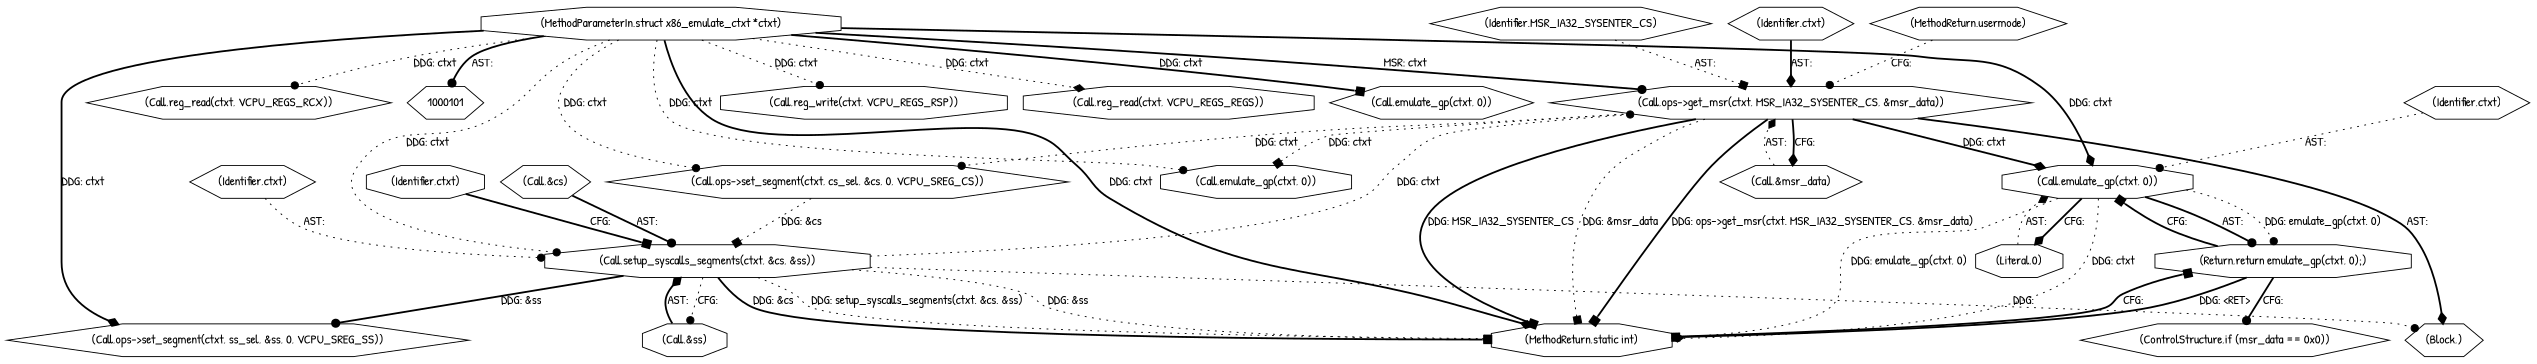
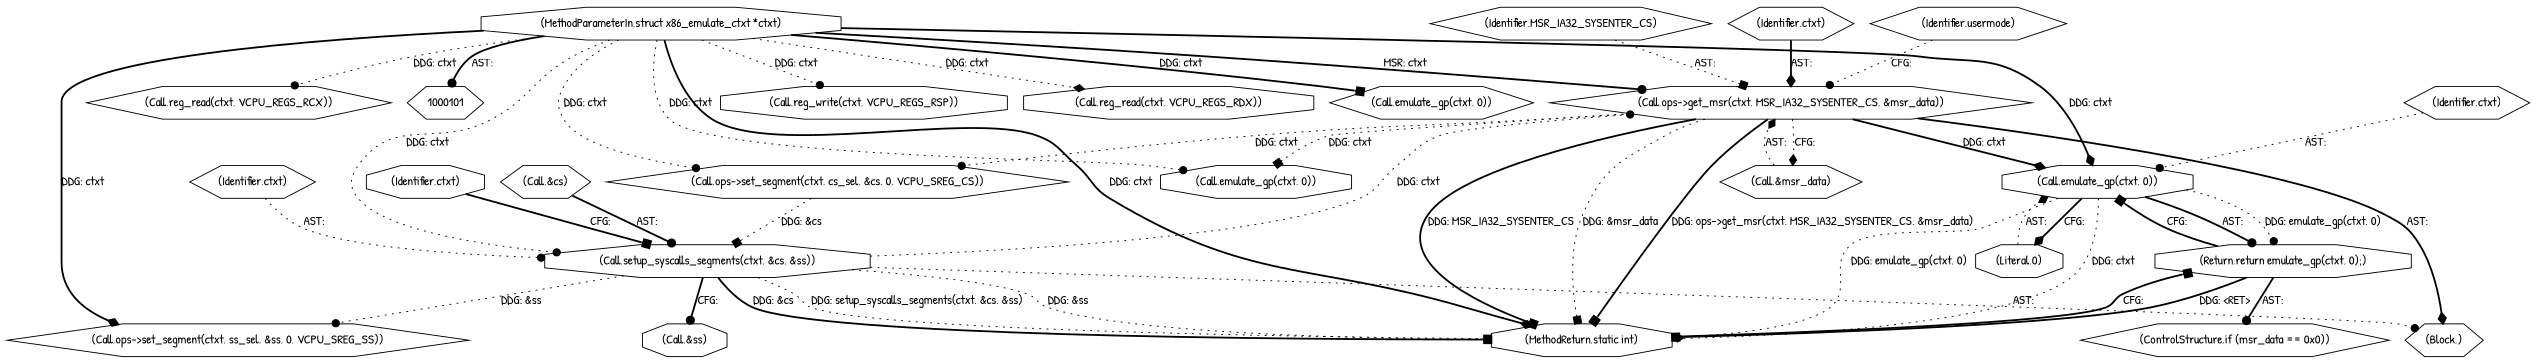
  digraph {
    fontname="Patrick Hand"
    node [fontname="Patrick Hand" shape=hexagon]
    edge [arrowhead=dot fontname="Patrick Hand" style=dotted]
    n1 [label="(Call,emulate_gp(ctxt, 0))" shape=octagon]
    n2 [label="(Return,return emulate_gp(ctxt, 0);)" shape=octagon]
    n3 [label="(MethodReturn,static int)" shape=octagon]
    n4 [label="(Literal,0)" shape=octagon]
    n5 [label="(ControlStructure,if (msr_data == 0x0))"]
    n6 [label="(Call,ops->get_msr(ctxt, MSR_IA32_SYSENTER_CS, &msr_data))"]
    n7 [label="(Call,emulate_gp(ctxt, 0))" shape=octagon]
    n8 [label="(Call,&msr_data)"]
    n9 [label="(Call,ops->set_segment(ctxt, cs_sel, &cs, 0, VCPU_SREG_CS))"]
    n10 [label="(Block,)"]
    n11 [label="(Call,setup_syscalls_segments(ctxt, &cs, &ss))" shape=octagon]
    n12 [label="(Call,&ss)" shape=octagon]
    n13 [label="(Call,ops->set_segment(ctxt, ss_sel, &ss, 0, VCPU_SREG_SS))"]
    n14 [label="(MethodParameterIn,struct x86_emulate_ctxt *ctxt)" shape=octagon]
    n15 [label="(Call,reg_write(ctxt, VCPU_REGS_RSP))" shape=octagon]
-   n16 [label="(Call,reg_read(ctxt, VCPU_REGS_REGS))" shape=octagon]
+   n16 [label="(Call,reg_read(ctxt, VCPU_REGS_RDX))" shape=octagon]
    n17 [label="(Call,emulate_gp(ctxt, 0))"]
    n18 [label="(Call,reg_read(ctxt, VCPU_REGS_RCX))"]
    1000101
-   n20 [label="(MethodReturn,usermode)"]
+   n20 [label="(Identifier,usermode)"]
    n21 [label="(Identifier,MSR_IA32_SYSENTER_CS)"]
    n22 [label="(Call,&cs)"]
    n23 [label="(Identifier,ctxt)"]
    n24 [label="(Identifier,ctxt)"]
    n25 [label="(Identifier,ctxt)" shape=octagon]
    n26 [label="(Identifier,ctxt)"]
    n1 -> n2 [label="AST: " style=bold]
    n1 -> n2 [label="DDG: emulate_gp(ctxt, 0)"]
    n1 -> n3 [arrowhead=diamond label="DDG: emulate_gp(ctxt, 0)"]
    n1 -> n3 [arrowhead=diamond label="DDG: ctxt"]
    n1 -> n4 [arrowhead=diamond label="CFG: " style=bold]
    n2 -> n1 [arrowhead=box label="CFG: " style=bold]
    n2 -> n3 [arrowhead=box label="DDG: <RET>" style=bold]
-   n2 -> n5 [label="CFG: " style=bold]
+   n2 -> n5 [label="AST: " style=bold]
    n3 -> n2 [arrowhead=box label="CFG: " style=bold]
    n4 -> n1 [arrowhead=diamond label="AST: "]
    n6 -> n1 [arrowhead=diamond label="DDG: ctxt" style=bold]
    n6 -> n3 [arrowhead=box label="DDG: &msr_data"]
    n6 -> n3 [arrowhead=box label="DDG: ops->get_msr(ctxt, MSR_IA32_SYSENTER_CS, &msr_data)" style=bold]
    n6 -> n3 [arrowhead=box label="DDG: MSR_IA32_SYSENTER_CS" style=bold]
    n6 -> n7 [arrowhead=box label="DDG: ctxt"]
-   n6 -> n8 [arrowhead=diamond label="CFG: " style=bold]
+   n6 -> n8 [arrowhead=diamond label="CFG: "]
    n6 -> n9 [label="DDG: ctxt"]
    n6 -> n10 [arrowhead=diamond label="AST: " style=bold]
    n8 -> n6 [arrowhead=diamond label="AST: "]
    n9 -> n11 [arrowhead=box label="DDG: &cs"]
    n11 -> n3 [label="DDG: &ss"]
    n11 -> n3 [arrowhead=box label="DDG: &cs" style=bold]
    n11 -> n3 [arrowhead=box label="DDG: setup_syscalls_segments(ctxt, &cs, &ss)"]
    n11 -> n6 [label="DDG: ctxt"]
-   n11 -> n10 [label="DDG: "]
-   n11 -> n12 [label="CFG: "]
-   n11 -> n13 [label="DDG: &ss" style=bold]
-   n12 -> n11 [arrowhead=diamond label="AST: " style=bold]
+   n11 -> n10 [label="AST: "]
+   n11 -> n12 [label="CFG: " style=bold]
+   n11 -> n13 [label="DDG: &ss"]
    n14 -> n1 [arrowhead=diamond label="DDG: ctxt" style=bold]
    n14 -> n3 [arrowhead=diamond label="DDG: ctxt" style=bold]
    n14 -> n6 [label="MSR: ctxt" style=bold]
    n14 -> n7 [label="DDG: ctxt"]
    n14 -> n9 [label="DDG: ctxt"]
    n14 -> n11 [label="DDG: ctxt"]
    n14 -> n13 [arrowhead=diamond label="DDG: ctxt" style=bold]
    n14 -> n15 [label="DDG: ctxt"]
    n14 -> n16 [arrowhead=diamond label="DDG: ctxt"]
    n14 -> n17 [arrowhead=box label="DDG: ctxt" style=bold]
    n14 -> n18 [label="DDG: ctxt"]
    n14 -> 1000101 [label="AST: " style=bold]
    n20 -> n6 [label="CFG: "]
    n21 -> n6 [arrowhead=box label="AST: "]
    n22 -> n11 [label="AST: " style=bold]
    n23 -> n6 [arrowhead=diamond label="AST: " style=bold]
    n24 -> n1 [label="AST: "]
    n25 -> n11 [arrowhead=box label="CFG: " style=bold]
    n26 -> n11 [label="AST: "]
  }
